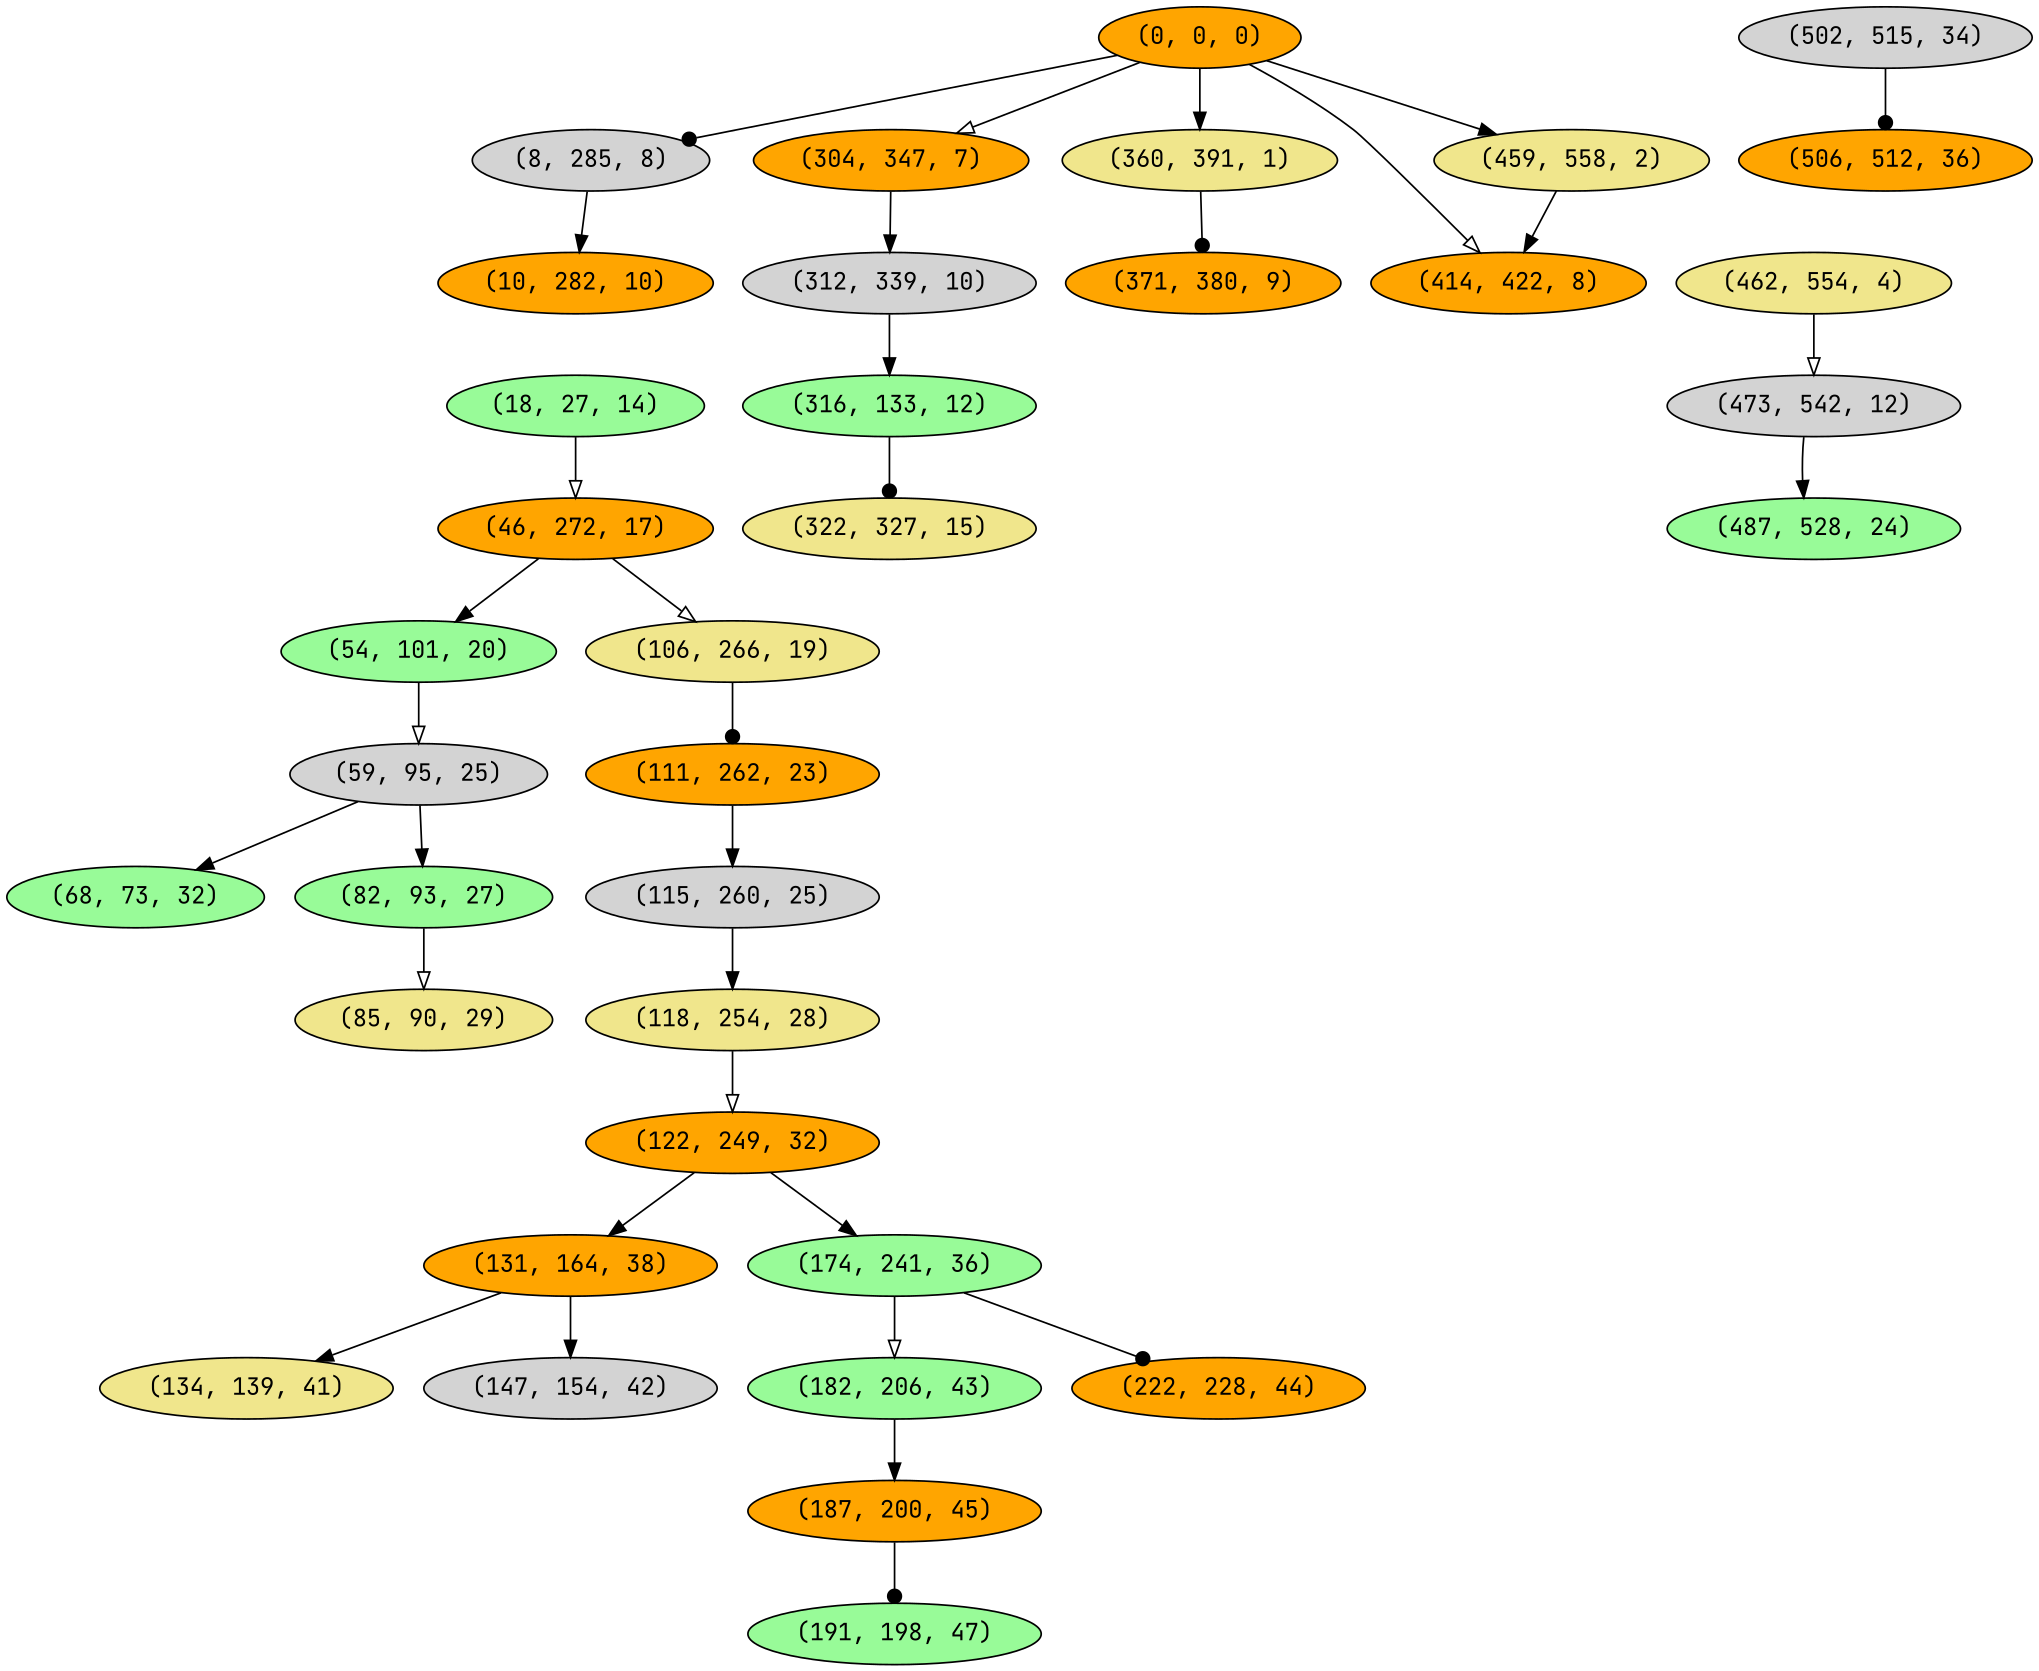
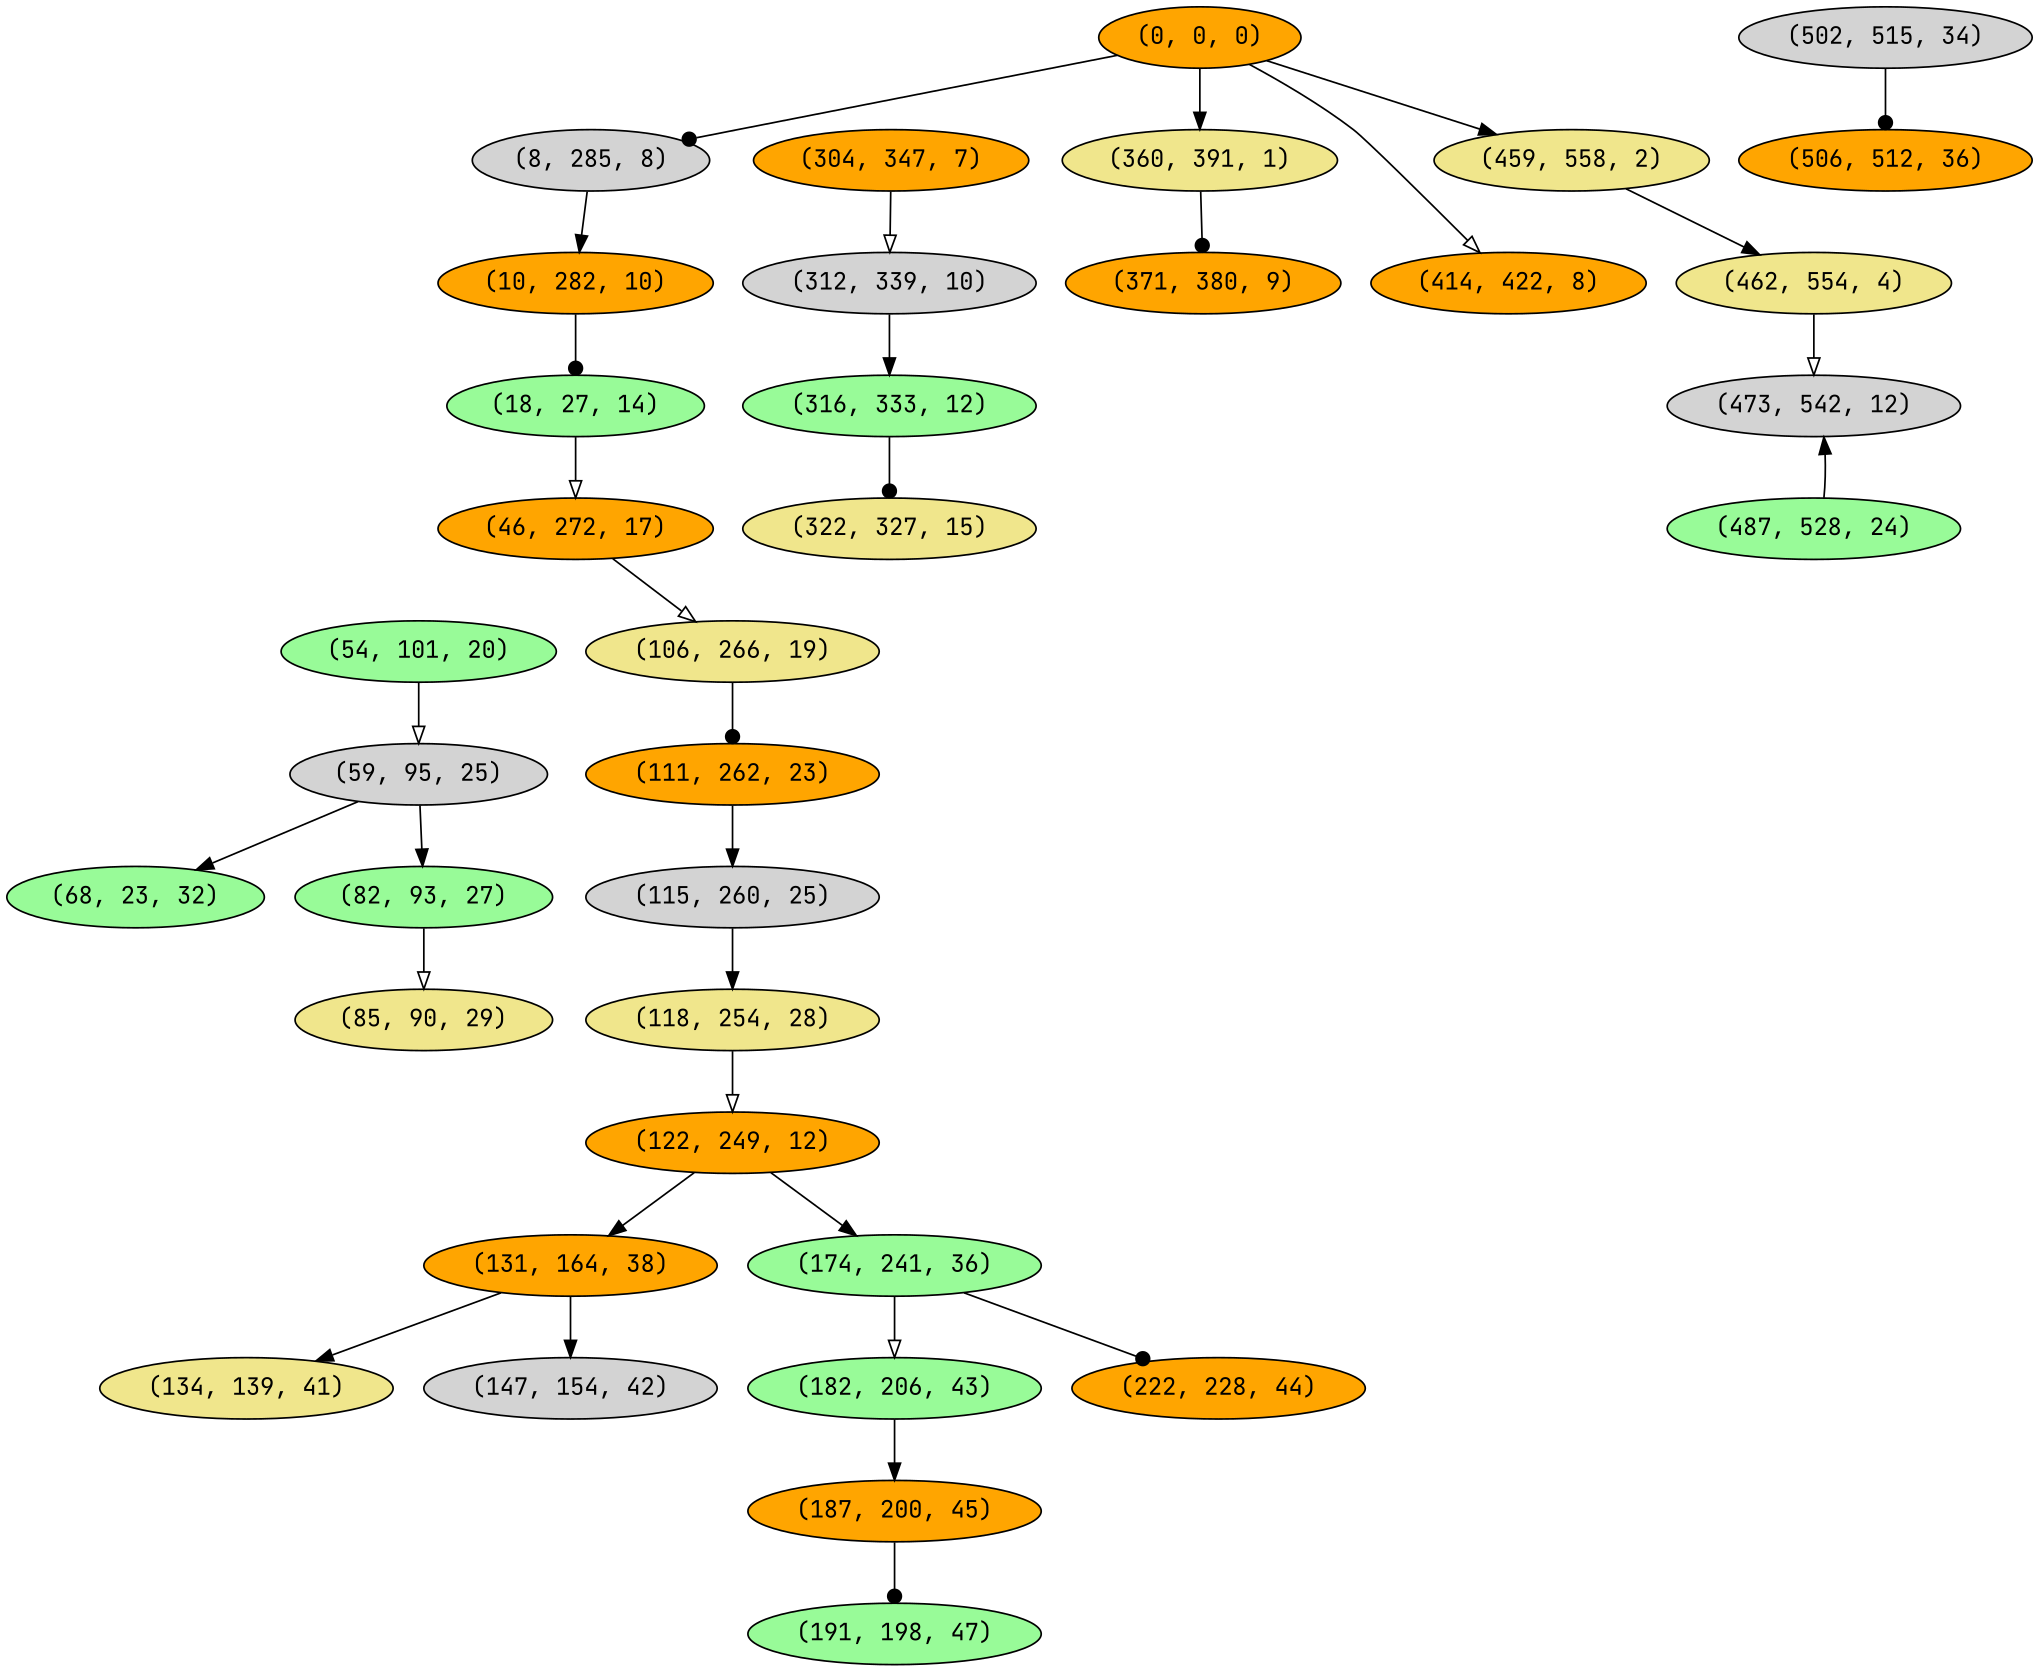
  digraph {
    fontname="JetBrains Mono"
    node [fillcolor=orange fontname="JetBrains Mono" style=filled]
    edge [arrowhead=normal fontname="JetBrains Mono"]
    "(8, 285, 8)" [fillcolor=lightgrey]
    "(0, 0, 0)"
    "(304, 347, 7)"
    "(360, 391, 1)" [fillcolor=khaki]
    "(414, 422, 8)"
    "(459, 558, 2)" [fillcolor=khaki]
    "(10, 282, 10)"
    "(312, 339, 10)" [fillcolor=lightgrey]
    "(371, 380, 9)"
    "(462, 554, 4)" [fillcolor=khaki]
    "(18, 27, 14)" [fillcolor=palegreen]
    "(46, 272, 17)"
    "(54, 101, 20)" [fillcolor=palegreen]
    "(106, 266, 19)" [fillcolor=khaki]
    "(59, 95, 25)" [fillcolor=lightgrey]
    "(111, 262, 23)"
-   "(68, 73, 32)" [fillcolor=palegreen]
+   "(68, 73, 32)" [fillcolor=palegreen label="(68, 23, 32)"]
    "(82, 93, 27)" [fillcolor=palegreen]
    "(85, 90, 29)" [fillcolor=khaki]
    "(115, 260, 25)" [fillcolor=lightgrey]
    "(118, 254, 28)" [fillcolor=khaki]
-   "(122, 249, 32)"
+   "(122, 249, 32)" [label="(122, 249, 12)"]
    n23 [label="(131, 164, 38)"]
    "(174, 241, 36)" [fillcolor=palegreen]
    "(134, 139, 41)" [fillcolor=khaki]
    "(147, 154, 42)" [fillcolor=lightgrey]
    "(182, 206, 43)" [fillcolor=palegreen]
    "(222, 228, 44)"
    "(187, 200, 45)"
    "(191, 198, 47)" [fillcolor=palegreen]
-   "(316, 333, 12)" [fillcolor=palegreen label="(316, 133, 12)"]
+   "(316, 333, 12)" [fillcolor=palegreen]
    "(322, 327, 15)" [fillcolor=khaki]
    "(473, 542, 12)" [fillcolor=lightgrey]
    "(487, 528, 24)" [fillcolor=palegreen]
    "(502, 515, 34)" [fillcolor=lightgrey]
    "(506, 512, 36)"
    "(8, 285, 8)" -> "(10, 282, 10)"
    "(0, 0, 0)" -> "(8, 285, 8)" [arrowhead=dot]
-   "(0, 0, 0)" -> "(304, 347, 7)" [arrowhead=onormal]
    "(0, 0, 0)" -> "(360, 391, 1)"
    "(0, 0, 0)" -> "(414, 422, 8)" [arrowhead=onormal]
    "(0, 0, 0)" -> "(459, 558, 2)"
-   "(304, 347, 7)" -> "(312, 339, 10)"
+   "(304, 347, 7)" -> "(312, 339, 10)" [arrowhead=onormal]
    "(360, 391, 1)" -> "(371, 380, 9)" [arrowhead=dot]
-   "(459, 558, 2)" -> "(414, 422, 8)"
+   "(459, 558, 2)" -> "(462, 554, 4)"
+   "(10, 282, 10)" -> "(18, 27, 14)" [arrowhead=dot]
    "(312, 339, 10)" -> "(316, 333, 12)"
    "(462, 554, 4)" -> "(473, 542, 12)" [arrowhead=onormal]
    "(18, 27, 14)" -> "(46, 272, 17)" [arrowhead=onormal]
-   "(46, 272, 17)" -> "(54, 101, 20)"
    "(46, 272, 17)" -> "(106, 266, 19)" [arrowhead=onormal]
    "(54, 101, 20)" -> "(59, 95, 25)" [arrowhead=onormal]
    "(106, 266, 19)" -> "(111, 262, 23)" [arrowhead=dot]
    "(59, 95, 25)" -> "(68, 73, 32)"
    "(59, 95, 25)" -> "(82, 93, 27)"
    "(111, 262, 23)" -> "(115, 260, 25)"
    "(82, 93, 27)" -> "(85, 90, 29)" [arrowhead=onormal]
    "(115, 260, 25)" -> "(118, 254, 28)"
    "(118, 254, 28)" -> "(122, 249, 32)" [arrowhead=onormal]
    "(122, 249, 32)" -> n23
    "(122, 249, 32)" -> "(174, 241, 36)"
    n23 -> "(134, 139, 41)"
    n23 -> "(147, 154, 42)"
    "(174, 241, 36)" -> "(182, 206, 43)" [arrowhead=onormal]
    "(174, 241, 36)" -> "(222, 228, 44)" [arrowhead=dot]
    "(182, 206, 43)" -> "(187, 200, 45)"
    "(187, 200, 45)" -> "(191, 198, 47)" [arrowhead=dot]
    "(316, 333, 12)" -> "(322, 327, 15)" [arrowhead=dot]
-   "(473, 542, 12)" -> "(487, 528, 24)"
+   "(487, 528, 24)" -> "(473, 542, 12)"
    "(502, 515, 34)" -> "(506, 512, 36)" [arrowhead=dot]
  }
